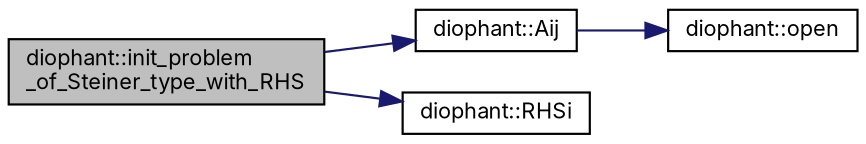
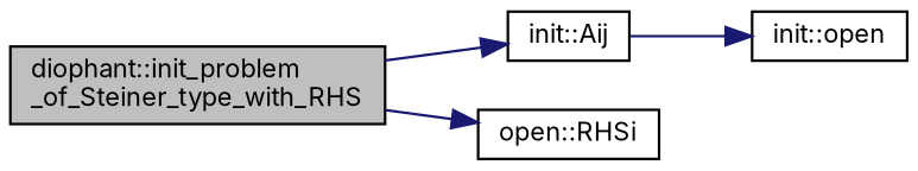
  digraph {
    fontname=Inter
    rankdir=LR
    node [color=black fillcolor=white fontname=Inter fontsize=10 shape=record style=filled]
    edge [color=midnightblue fontname=Inter fontsize=10 labelfontname=Helvetica labelfontsize=10 style=solid]
    n1 [fillcolor=grey75 fontcolor=black height=0.2 label="diophant::init_problem\l_of_Steiner_type_with_RHS" width=0.4]
-   n2 [height=0.2 label="diophant::Aij" width=0.4]
-   n3 [height=0.2 label="diophant::RHSi" width=0.4]
-   n4 [height=0.2 label="diophant::open" width=0.4]
+   n2 [height=0.2 label="init::Aij" width=0.4]
+   n3 [height=0.2 label="open::RHSi" width=0.4]
+   n4 [height=0.2 label="init::open" width=0.4]
    n1 -> n2
    n1 -> n3
    n2 -> n4
  }
